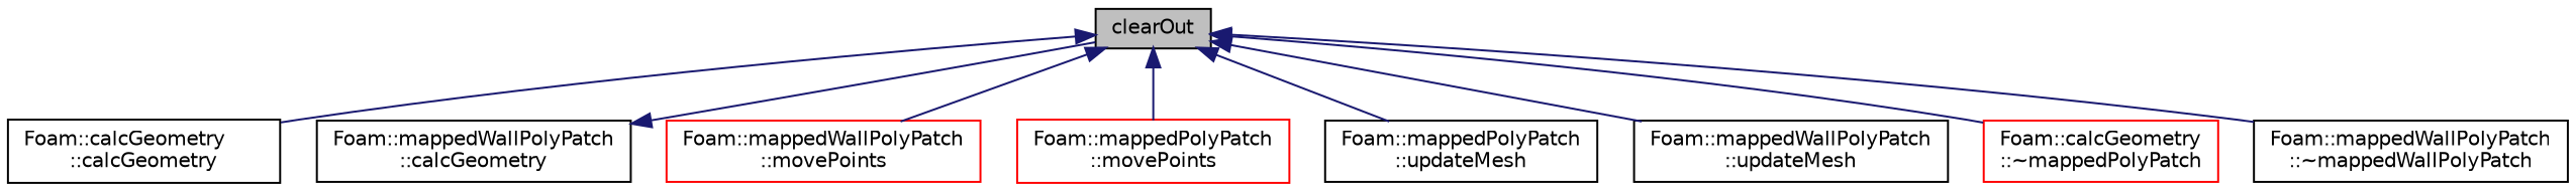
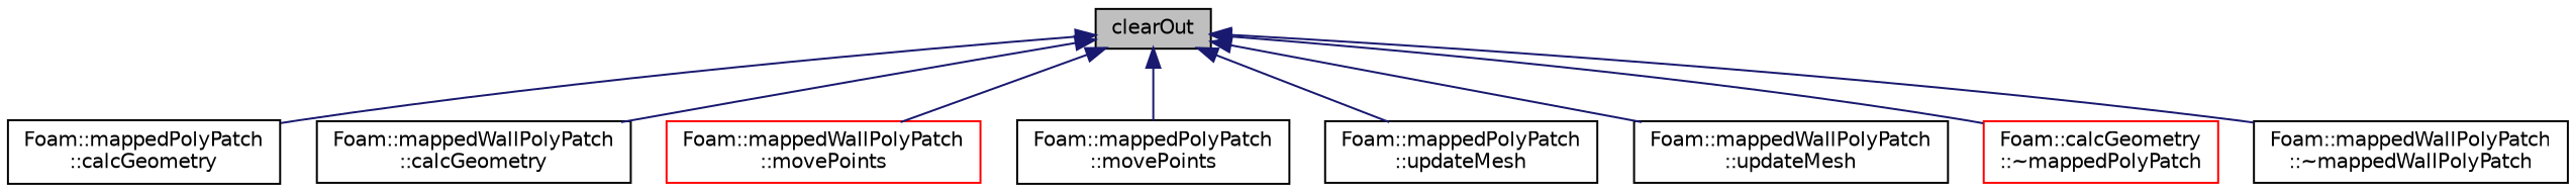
  digraph {
    rankdir=TB
    node [color=black fontname=Helvetica fontsize=10 shape=record]
    edge [color=midnightblue dir=back fontname=Helvetica fontsize=10 labelfontname=Helvetica labelfontsize=10 style=solid]
    n1 [fillcolor=grey75 fontcolor=black height=0.2 label=clearOut style=filled width=0.4]
-   n2 [height=0.2 label="Foam::calcGeometry\l::calcGeometry" width=0.4]
+   n2 [height=0.2 label="Foam::mappedPolyPatch\l::calcGeometry" width=0.4]
    n3 [height=0.2 label="Foam::mappedWallPolyPatch\l::calcGeometry" width=0.4]
    n4 [color=red height=0.2 label="Foam::mappedWallPolyPatch\l::movePoints" width=0.4]
-   n5 [color=red height=0.2 label="Foam::mappedPolyPatch\l::movePoints" width=0.4]
+   n5 [height=0.2 label="Foam::mappedPolyPatch\l::movePoints" width=0.4]
    n6 [height=0.2 label="Foam::mappedPolyPatch\l::updateMesh" width=0.4]
    n7 [height=0.2 label="Foam::mappedWallPolyPatch\l::updateMesh" width=0.4]
    n8 [color=red height=0.2 label="Foam::calcGeometry\l::~mappedPolyPatch" width=0.4]
    n9 [height=0.2 label="Foam::mappedWallPolyPatch\l::~mappedWallPolyPatch" width=0.4]
    n1 -> n2
-   n3 -> n1
+   n1 -> n3
    n1 -> n4
    n1 -> n5
    n1 -> n6
    n1 -> n7
    n1 -> n8
    n1 -> n9
  }
